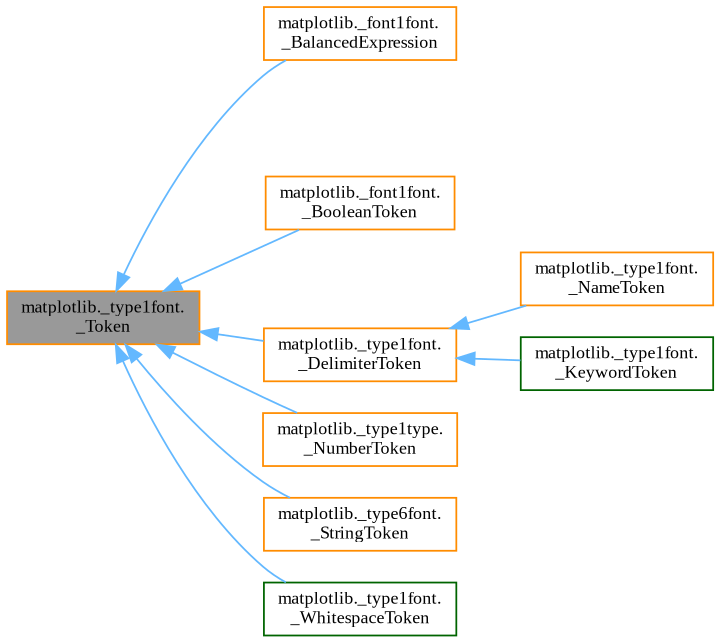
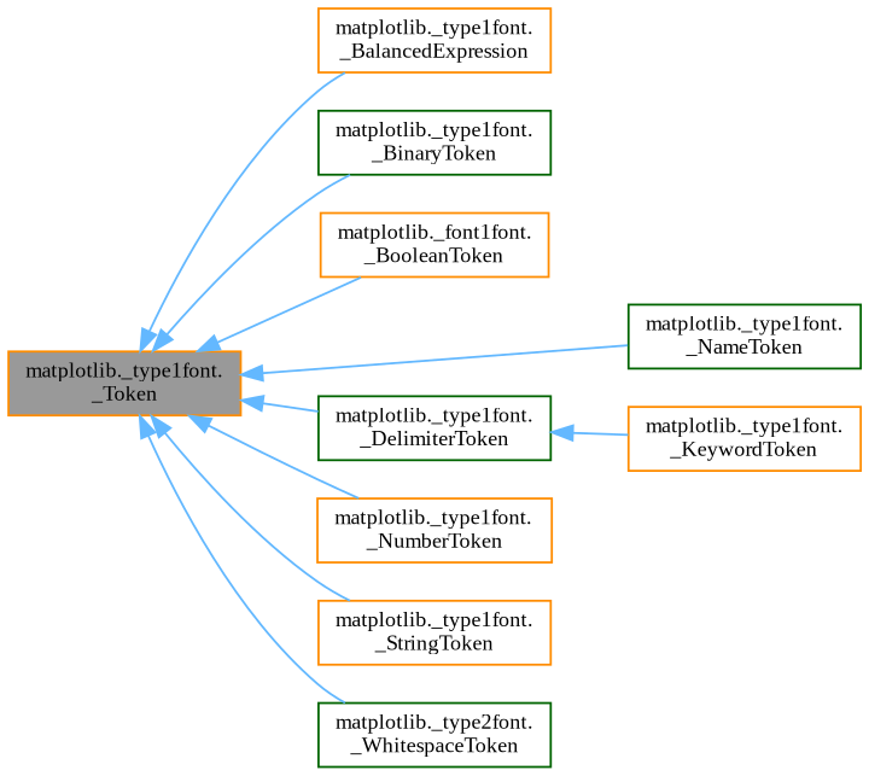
  digraph {
    fontname="Liberation Serif"
    rankdir=LR
    node [color=darkorange fillcolor=white fontname="Liberation Serif" fontsize=10 shape=box style=filled]
    edge [color=steelblue1 dir=back fontname="Liberation Serif" fontsize=10 labelfontname=Helvetica labelfontsize=10 style=solid]
    n1 [fillcolor=grey60 fontcolor=black height=0.2 label="matplotlib._type1font.\l_Token" width=0.4]
-   n2 [height=0.2 label="matplotlib._font1font.\l_BalancedExpression" width=0.4]
+   n2 [height=0.2 label="matplotlib._type1font.\l_BalancedExpression" width=0.4]
+   n3 [color=darkgreen height=0.2 label="matplotlib._type1font.\l_BinaryToken" width=0.4]
    n4 [height=0.2 label="matplotlib._font1font.\l_BooleanToken" width=0.4]
-   n5 [height=0.2 label="matplotlib._type1font.\l_DelimiterToken" width=0.4]
-   n6 [height=0.2 label="matplotlib._type1font.\l_NameToken" width=0.4]
-   n7 [height=0.2 label="matplotlib._type1type.\l_NumberToken" width=0.4]
-   n8 [height=0.2 label="matplotlib._type6font.\l_StringToken" width=0.4]
-   n9 [color=darkgreen height=0.2 label="matplotlib._type1font.\l_WhitespaceToken" width=0.4]
-   n10 [color=darkgreen height=0.2 label="matplotlib._type1font.\l_KeywordToken" width=0.4]
+   n5 [color=darkgreen height=0.2 label="matplotlib._type1font.\l_DelimiterToken" width=0.4]
+   n6 [color=darkgreen height=0.2 label="matplotlib._type1font.\l_NameToken" width=0.4]
+   n7 [height=0.2 label="matplotlib._type1font.\l_NumberToken" width=0.4]
+   n8 [height=0.2 label="matplotlib._type1font.\l_StringToken" width=0.4]
+   n9 [color=darkgreen height=0.2 label="matplotlib._type2font.\l_WhitespaceToken" width=0.4]
+   n10 [height=0.2 label="matplotlib._type1font.\l_KeywordToken" width=0.4]
    n1 -> n2
+   n1 -> n3
    n1 -> n4
    n1 -> n5
-   n5 -> n6
+   n1 -> n6
    n1 -> n7
    n1 -> n8
    n1 -> n9
    n5 -> n10
  }
